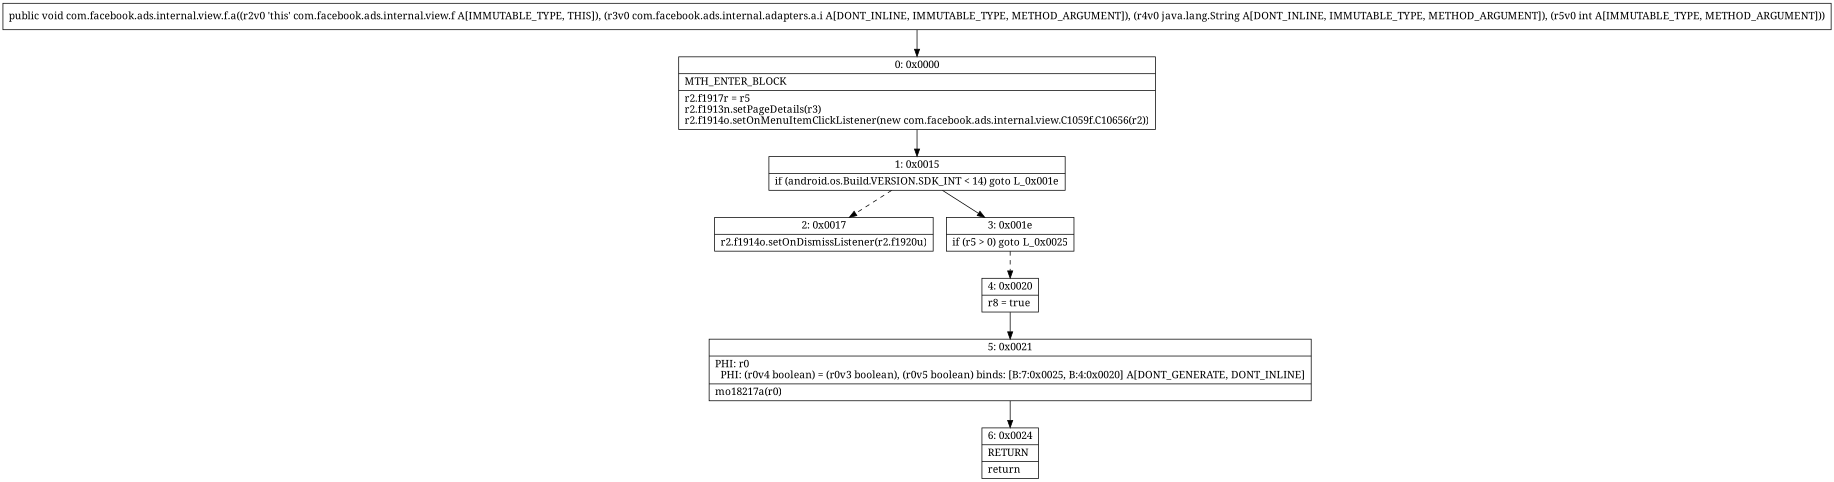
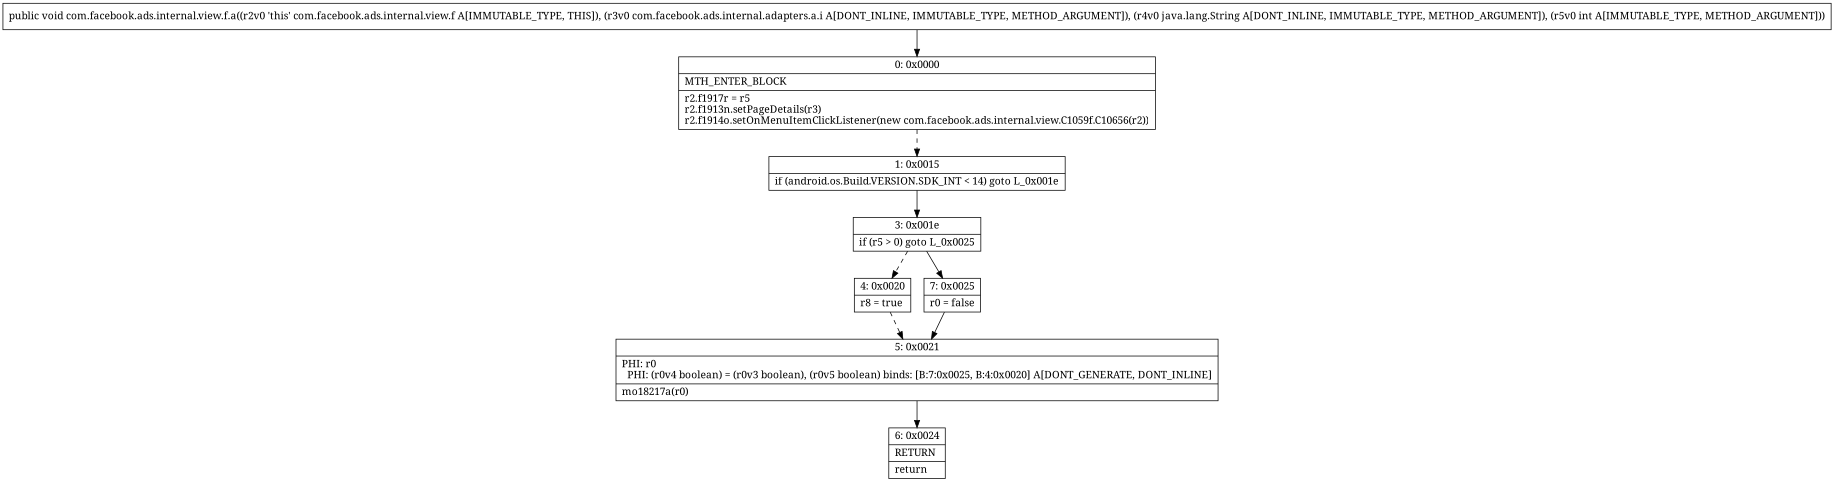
  digraph {
    fontname="Noto Serif"
    node [fontname="Noto Serif" shape=record]
    edge [fontname="Noto Serif"]
    n1 [label="{0\:\ 0x0000|MTH_ENTER_BLOCK\l|r2.f1917r = r5\lr2.f1913n.setPageDetails(r3)\lr2.f1914o.setOnMenuItemClickListener(new com.facebook.ads.internal.view.C1059f.C10656(r2))\l}"]
    n2 [label="{1\:\ 0x0015|if (android.os.Build.VERSION.SDK_INT \< 14) goto L_0x001e\l}"]
-   n3 [label="{2\:\ 0x0017|r2.f1914o.setOnDismissListener(r2.f1920u)\l}"]
    n4 [label="{3\:\ 0x001e|if (r5 \> 0) goto L_0x0025\l}"]
    n5 [label="{4\:\ 0x0020|r8 = true\l}"]
+   n6 [label="{7\:\ 0x0025|r0 = false\l}"]
    n7 [label="{5\:\ 0x0021|PHI: r0 \l  PHI: (r0v4 boolean) = (r0v3 boolean), (r0v5 boolean) binds: [B:7:0x0025, B:4:0x0020] A[DONT_GENERATE, DONT_INLINE]\l|mo18217a(r0)\l}"]
    n8 [label="{6\:\ 0x0024|RETURN\l|return\l}"]
    n9 [label="{public void com.facebook.ads.internal.view.f.a((r2v0 'this' com.facebook.ads.internal.view.f A[IMMUTABLE_TYPE, THIS]), (r3v0 com.facebook.ads.internal.adapters.a.i A[DONT_INLINE, IMMUTABLE_TYPE, METHOD_ARGUMENT]), (r4v0 java.lang.String A[DONT_INLINE, IMMUTABLE_TYPE, METHOD_ARGUMENT]), (r5v0 int A[IMMUTABLE_TYPE, METHOD_ARGUMENT])) }"]
-   n1 -> n2
-   n2 -> n3 [style=dashed]
+   n1 -> n2 [style=dashed]
    n2 -> n4
    n4 -> n5 [style=dashed]
-   n5 -> n7
+   n4 -> n6
+   n5 -> n7 [style=dashed]
+   n6 -> n7
    n7 -> n8
    n9 -> n1
  }
